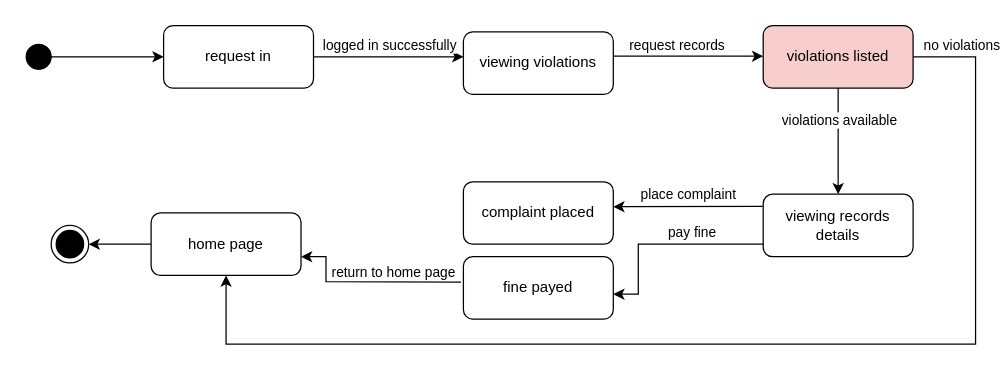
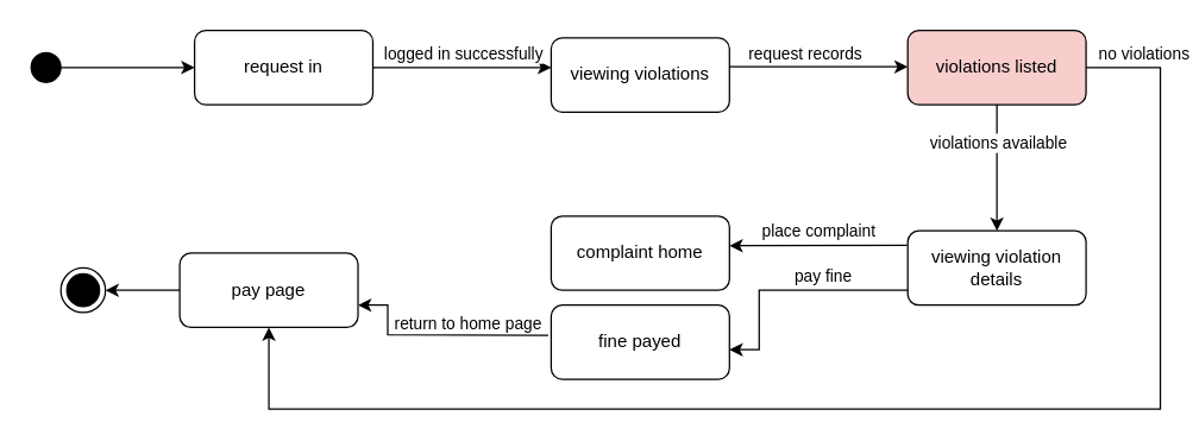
  <mxCell id="0" />
  <mxCell id="1" parent="0" />
  <mxCell id="2" value="" style="ellipse;whiteSpace=wrap;html=1;aspect=fixed;strokeColor=#000000;fillColor=#000000;" parent="1" vertex="1"><mxGeometry x="20" y="35" width="20" height="20" as="geometry" /></mxCell>
  <mxCell id="3" value="" style="endArrow=classic;html=1;rounded=0;exitX=1;exitY=0.5;exitDx=0;exitDy=0;" parent="1" source="2" edge="1"><mxGeometry width="50" height="50" relative="1" as="geometry"><mxPoint x="50" y="15" as="sourcePoint" /><mxPoint x="130" y="45" as="targetPoint" /></mxGeometry></mxCell>
  <mxCell id="4" value="request in" style="rounded=1;whiteSpace=wrap;html=1;strokeColor=#000000;fillColor=#FFFFFF;" parent="1" vertex="1"><mxGeometry x="130" y="20" width="120" height="50" as="geometry" /></mxCell>
  <mxCell id="5" value="" style="endArrow=classic;html=1;rounded=0;" parent="1" edge="1"><mxGeometry width="50" height="50" relative="1" as="geometry"><mxPoint x="250" y="45" as="sourcePoint" /><mxPoint x="370" y="45" as="targetPoint" /></mxGeometry></mxCell>
  <mxCell id="6" value="logged in successfully" style="edgeLabel;html=1;align=center;verticalAlign=middle;resizable=0;points=[];" parent="5" vertex="1" connectable="0"><mxGeometry x="-0.189" y="-2" relative="1" as="geometry"><mxPoint x="11" y="-12" as="offset" /></mxGeometry></mxCell>
  <mxCell id="7" value="viewing violations" style="rounded=1;whiteSpace=wrap;html=1;strokeColor=#000000;fillColor=#FFFFFF;" parent="1" vertex="1"><mxGeometry x="370" y="25" width="120" height="50" as="geometry" /></mxCell>
  <mxCell id="8" value="violations listed" style="rounded=1;whiteSpace=wrap;html=1;strokeColor=#000000;fillColor=#f8cecc;" parent="1" vertex="1"><mxGeometry x="610" y="20" width="120" height="50" as="geometry" /></mxCell>
  <mxCell id="9" value="" style="endArrow=classic;html=1;rounded=0;exitX=1;exitY=0.5;exitDx=0;exitDy=0;" parent="1" edge="1"><mxGeometry width="50" height="50" relative="1" as="geometry"><mxPoint x="490" y="44.5" as="sourcePoint" /><mxPoint x="610" y="44.5" as="targetPoint" /></mxGeometry></mxCell>
  <mxCell id="10" value="request records" style="edgeLabel;html=1;align=center;verticalAlign=middle;resizable=0;points=[];" parent="9" vertex="1" connectable="0"><mxGeometry x="-0.189" y="-2" relative="1" as="geometry"><mxPoint x="1" y="-11" as="offset" /></mxGeometry></mxCell>
  <mxCell id="11" value="" style="endArrow=classic;html=1;rounded=0;entryX=0.5;entryY=0;entryDx=0;entryDy=0;exitX=0.5;exitY=1;exitDx=0;exitDy=0;" parent="1" target="13" edge="1"><mxGeometry width="50" height="50" relative="1" as="geometry"><mxPoint x="670" y="70" as="sourcePoint" /><mxPoint x="670" y="135" as="targetPoint" /><Array as="points"><mxPoint x="670" y="105" /></Array></mxGeometry></mxCell>
  <mxCell id="12" value="violations available" style="edgeLabel;html=1;align=center;verticalAlign=middle;resizable=0;points=[];" parent="11" vertex="1" connectable="0"><mxGeometry x="-0.589" relative="1" as="geometry"><mxPoint y="8" as="offset" /></mxGeometry></mxCell>
- <mxCell id="13" value="viewing records details" style="rounded=1;whiteSpace=wrap;html=1;strokeColor=#000000;fillColor=#FFFFFF;" parent="1" vertex="1"><mxGeometry x="610" y="155" width="120" height="50" as="geometry" /></mxCell>
+ <mxCell id="13" value="viewing violation details" style="rounded=1;whiteSpace=wrap;html=1;strokeColor=#000000;fillColor=#FFFFFF;" parent="1" vertex="1"><mxGeometry x="610" y="155" width="120" height="50" as="geometry" /></mxCell>
  <mxCell id="14" value="" style="endArrow=classic;html=1;rounded=0;entryX=0.5;entryY=1;entryDx=0;entryDy=0;" parent="1" target="23" edge="1"><mxGeometry width="50" height="50" relative="1" as="geometry"><mxPoint x="730" y="45" as="sourcePoint" /><mxPoint x="180" y="275" as="targetPoint" /><Array as="points"><mxPoint x="780" y="45" /><mxPoint x="780" y="275" /><mxPoint x="180" y="275" /></Array></mxGeometry></mxCell>
  <mxCell id="15" value="no violations" style="edgeLabel;html=1;align=center;verticalAlign=middle;resizable=0;points=[];" parent="14" vertex="1" connectable="0"><mxGeometry x="-0.134" y="1" relative="1" as="geometry"><mxPoint x="113" y="-241" as="offset" /></mxGeometry></mxCell>
  <mxCell id="16" value="" style="endArrow=classic;html=1;rounded=0;exitX=-0.004;exitY=0.195;exitDx=0;exitDy=0;exitPerimeter=0;" parent="1" source="13" edge="1"><mxGeometry width="50" height="50" relative="1" as="geometry"><mxPoint x="500" y="205" as="sourcePoint" /><mxPoint x="490" y="165" as="targetPoint" /></mxGeometry></mxCell>
  <mxCell id="17" value="place complaint" style="edgeLabel;html=1;align=center;verticalAlign=middle;resizable=0;points=[];" parent="16" vertex="1" connectable="0"><mxGeometry x="0.388" relative="1" as="geometry"><mxPoint x="23" y="-10" as="offset" /></mxGeometry></mxCell>
  <mxCell id="18" value="" style="endArrow=classic;html=1;rounded=0;exitX=-0.004;exitY=0.195;exitDx=0;exitDy=0;exitPerimeter=0;" parent="1" edge="1"><mxGeometry width="50" height="50" relative="1" as="geometry"><mxPoint x="610" y="195" as="sourcePoint" /><mxPoint x="490" y="235" as="targetPoint" /><Array as="points"><mxPoint x="510" y="195" /><mxPoint x="510" y="235" /></Array></mxGeometry></mxCell>
  <mxCell id="19" value="pay fine" style="edgeLabel;html=1;align=center;verticalAlign=middle;resizable=0;points=[];" parent="18" vertex="1" connectable="0"><mxGeometry x="-0.276" y="1" relative="1" as="geometry"><mxPoint y="-11" as="offset" /></mxGeometry></mxCell>
- <mxCell id="20" value="complaint placed" style="rounded=1;whiteSpace=wrap;html=1;strokeColor=#000000;fillColor=#FFFFFF;" parent="1" vertex="1"><mxGeometry x="370" y="145" width="120" height="50" as="geometry" /></mxCell>
+ <mxCell id="20" value="complaint home" style="rounded=1;whiteSpace=wrap;html=1;strokeColor=#000000;fillColor=#FFFFFF;" parent="1" vertex="1"><mxGeometry x="370" y="145" width="120" height="50" as="geometry" /></mxCell>
  <mxCell id="21" value="fine payed" style="rounded=1;whiteSpace=wrap;html=1;strokeColor=#000000;fillColor=#FFFFFF;" parent="1" vertex="1"><mxGeometry x="370" y="205" width="120" height="50" as="geometry" /></mxCell>
  <mxCell id="22" style="edgeStyle=orthogonalEdgeStyle;rounded=0;orthogonalLoop=1;jettySize=auto;html=1;exitX=0;exitY=0.5;exitDx=0;exitDy=0;entryX=1;entryY=0.5;entryDx=0;entryDy=0;" parent="1" source="23" target="26" edge="1"><mxGeometry relative="1" as="geometry" /></mxCell>
- <mxCell id="23" value="home page" style="rounded=1;whiteSpace=wrap;html=1;strokeColor=#000000;fillColor=#FFFFFF;" parent="1" vertex="1"><mxGeometry x="120" y="170" width="120" height="50" as="geometry" /></mxCell>
+ <mxCell id="23" value="pay page" style="rounded=1;whiteSpace=wrap;html=1;strokeColor=#000000;fillColor=#FFFFFF;" parent="1" vertex="1"><mxGeometry x="120" y="170" width="120" height="50" as="geometry" /></mxCell>
  <mxCell id="24" value="" style="endArrow=classic;html=1;rounded=0;exitX=-0.016;exitY=0.407;exitDx=0;exitDy=0;exitPerimeter=0;" parent="1" source="21" edge="1"><mxGeometry width="50" height="50" relative="1" as="geometry"><mxPoint x="300" y="225" as="sourcePoint" /><mxPoint x="240" y="205" as="targetPoint" /><Array as="points"><mxPoint x="260" y="225" /><mxPoint x="260" y="205" /></Array></mxGeometry></mxCell>
  <mxCell id="25" value="return to home page" style="edgeLabel;html=1;align=center;verticalAlign=middle;resizable=0;points=[];" parent="1" vertex="1" connectable="0"><mxGeometry x="320.001" y="215" as="geometry"><mxPoint x="-7" y="2" as="offset" /></mxGeometry></mxCell>
  <mxCell id="26" value="" style="ellipse;html=1;shape=endState;fillColor=#000000;strokeColor=#000000;" parent="1" vertex="1"><mxGeometry x="40" y="180" width="30" height="30" as="geometry" /></mxCell>
